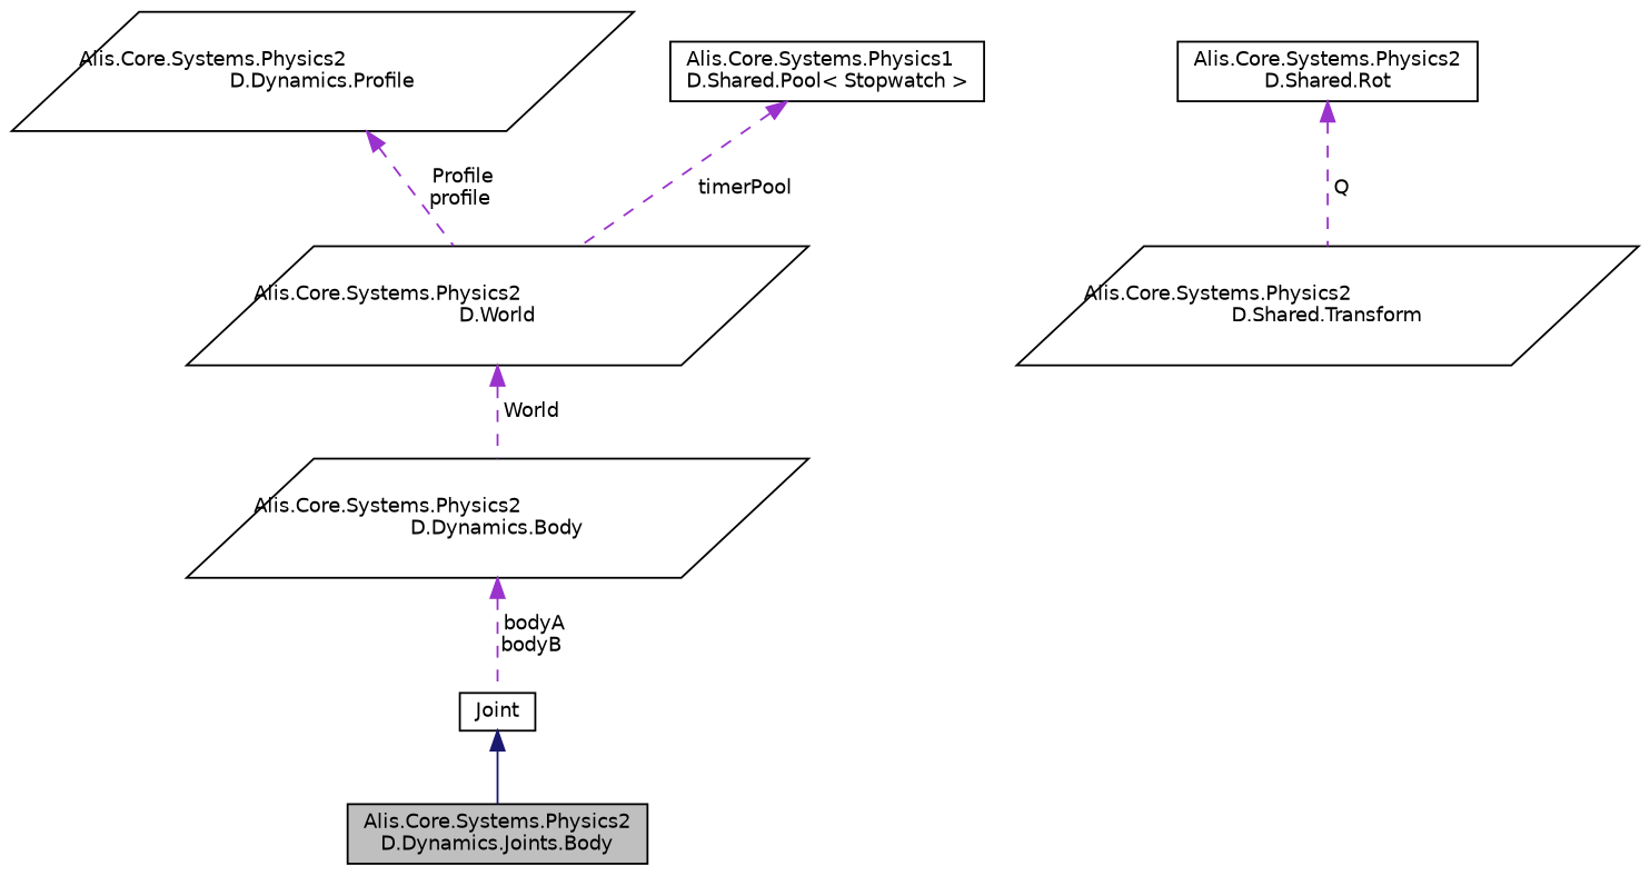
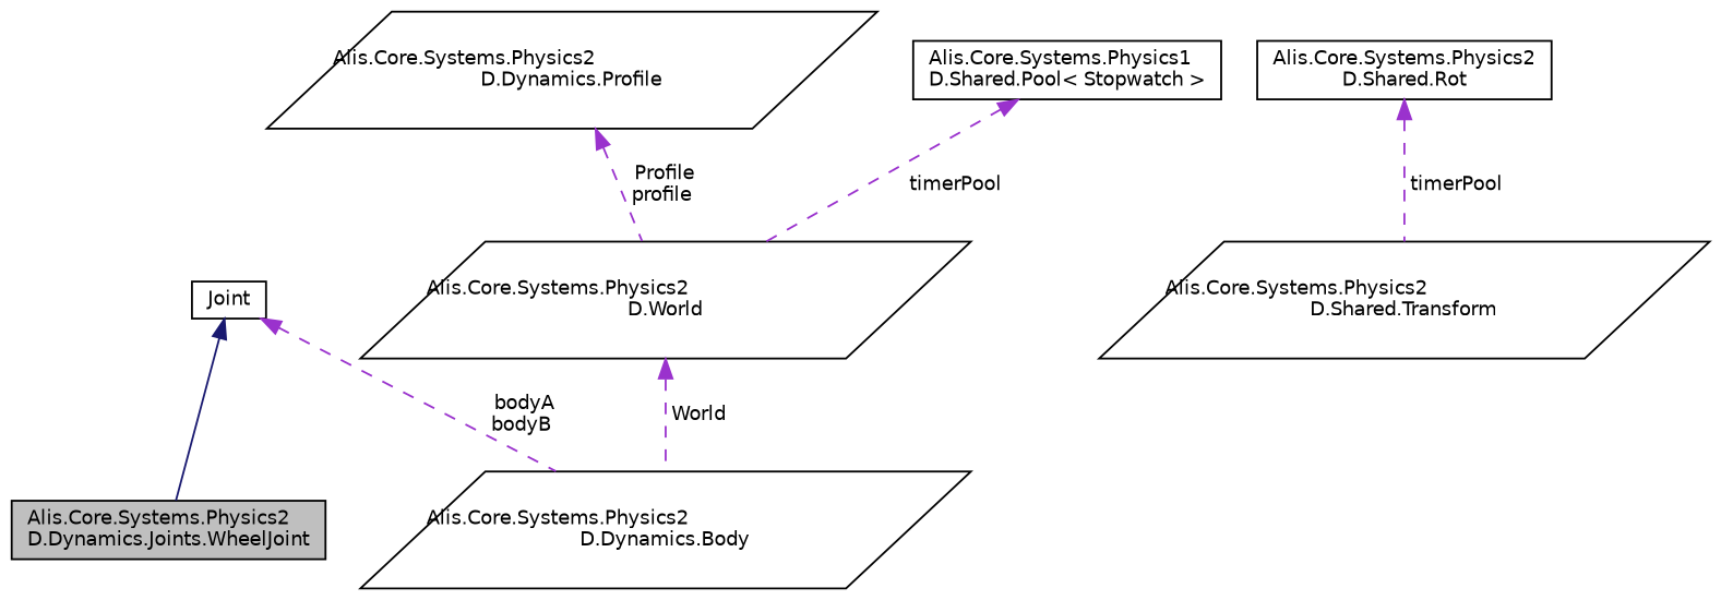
  digraph {
    rankdir=TB
    node [color=black fillcolor=white fontname=Helvetica fontsize=10 shape=box style=filled]
    edge [color=darkorchid3 dir=back fontname=Helvetica fontsize=10 labelfontname=Helvetica labelfontsize=10 style=dashed]
-   n1 [fillcolor=grey75 fontcolor=black height=0.2 label="Alis.Core.Systems.Physics2\lD.Dynamics.Joints.Body" width=0.4]
+   n1 [fillcolor=grey75 fontcolor=black height=0.2 label="Alis.Core.Systems.Physics2\lD.Dynamics.Joints.WheelJoint" width=0.4]
    n2 [height=0.2 label=Joint width=0.4]
    n3 [height=0.2 label="Alis.Core.Systems.Physics2\lD.Dynamics.Body" shape=parallelogram width=0.4]
    n4 [height=0.2 label="Alis.Core.Systems.Physics2\lD.World" shape=parallelogram width=0.4]
    n5 [height=0.2 label="Alis.Core.Systems.Physics2\lD.Shared.Transform" shape=parallelogram width=0.4]
    n6 [height=0.2 label="Alis.Core.Systems.Physics2\lD.Shared.Rot" width=0.4]
    n7 [height=0.2 label="Alis.Core.Systems.Physics2\lD.Dynamics.Profile" shape=parallelogram width=0.4]
    n8 [height=0.2 label="Alis.Core.Systems.Physics1\lD.Shared.Pool\< Stopwatch \>" width=0.4]
    n2 -> n1 [color=midnightblue style=solid]
-   n3 -> n2 [label=" bodyA\nbodyB"]
+   n2 -> n3 [label=" bodyA\nbodyB"]
    n4 -> n3 [label=" World"]
-   n6 -> n5 [label=" Q"]
+   n6 -> n5 [label=" timerPool"]
    n7 -> n4 [label=" Profile\nprofile"]
    n8 -> n4 [label=" timerPool"]
  }
